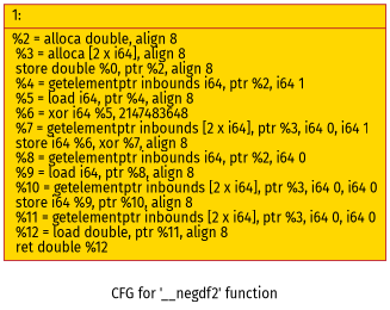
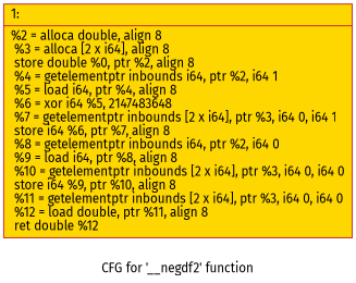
  digraph {
    label="CFG for '__negdf2' function"
    fontname="Fira Sans"
-   n1 [color="#b70d28ff" fillcolor=gold fontname="Fira Sans" label="{1:\l|  %2 = alloca double, align 8\l  %3 = alloca [2 x i64], align 8\l  store double %0, ptr %2, align 8\l  %4 = getelementptr inbounds i64, ptr %2, i64 1\l  %5 = load i64, ptr %4, align 8\l  %6 = xor i64 %5, 2147483648\l  %7 = getelementptr inbounds [2 x i64], ptr %3, i64 0, i64 1\l  store i64 %6, xor %7, align 8\l  %8 = getelementptr inbounds i64, ptr %2, i64 0\l  %9 = load i64, ptr %8, align 8\l  %10 = getelementptr inbounds [2 x i64], ptr %3, i64 0, i64 0\l  store i64 %9, ptr %10, align 8\l  %11 = getelementptr inbounds [2 x i64], ptr %3, i64 0, i64 0\l  %12 = load double, ptr %11, align 8\l  ret double %12\l}" shape=record style=filled]
+   n1 [color="#b70d28ff" fillcolor=gold fontname="Fira Sans" label="{1:\l|  %2 = alloca double, align 8\l  %3 = alloca [2 x i64], align 8\l  store double %0, ptr %2, align 8\l  %4 = getelementptr inbounds i64, ptr %2, i64 1\l  %5 = load i64, ptr %4, align 8\l  %6 = xor i64 %5, 2147483648\l  %7 = getelementptr inbounds [2 x i64], ptr %3, i64 0, i64 1\l  store i64 %6, ptr %7, align 8\l  %8 = getelementptr inbounds i64, ptr %2, i64 0\l  %9 = load i64, ptr %8, align 8\l  %10 = getelementptr inbounds [2 x i64], ptr %3, i64 0, i64 0\l  store i64 %9, ptr %10, align 8\l  %11 = getelementptr inbounds [2 x i64], ptr %3, i64 0, i64 0\l  %12 = load double, ptr %11, align 8\l  ret double %12\l}" shape=record style=filled]
  }
